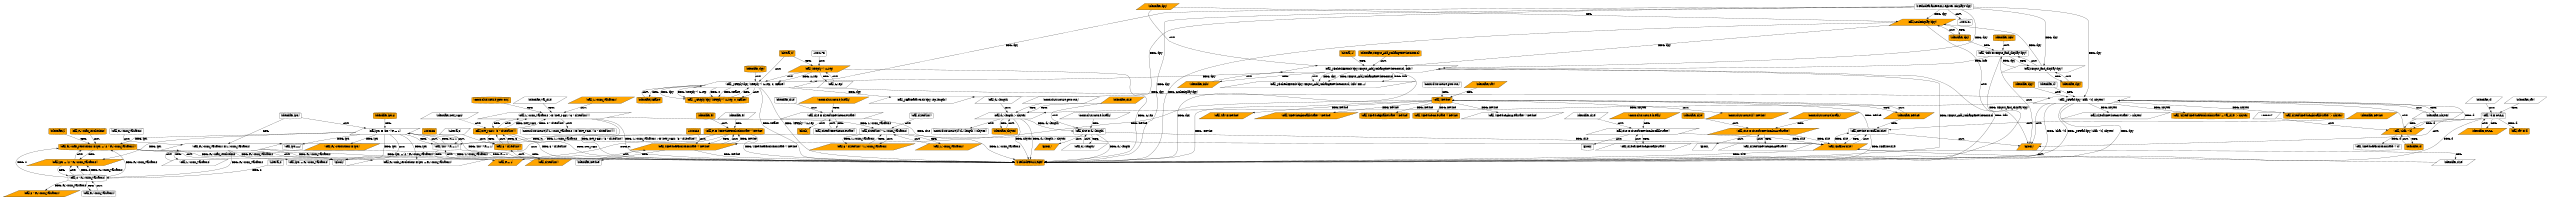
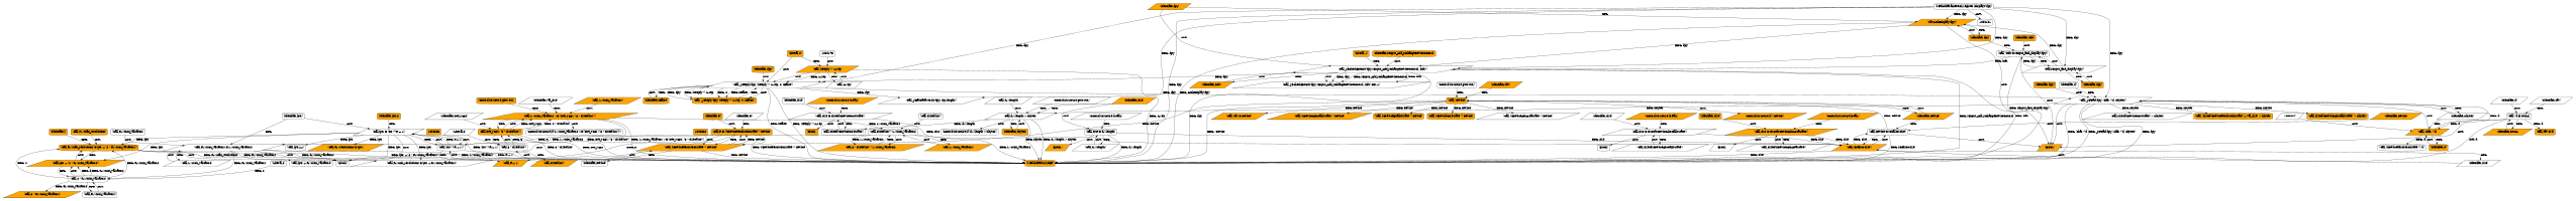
  digraph {
    node [fillcolor=orange shape=parallelogram style=filled]
    n1 [label="(Call,R->max_resolutions = iptr + (2 * R->num_valuators))" shape=cylinder]
    n2 [fillcolor=white label="(Block,)" shape=cylinder]
    n3 [label="(Call,iptr + (2 * R->num_valuators))"]
    n4 [label="(MethodReturn,RET)" shape=cylinder]
    n5 [fillcolor=white label="(Call,2 * R->num_valuators)" shape=cylinder]
    n6 [fillcolor=white label="(Call,iptr = (int *)(R + 1))"]
    n7 [fillcolor=white label="(Call,(int *)(R + 1))" shape=cylinder]
    n8 [fillcolor=white label="(Call,iptr + R->num_valuators)" shape=cylinder]
    n9 [fillcolor=white label="(Call,iptr++)" shape=cylinder]
    n10 [fillcolor=white label="(Call,R->min_resolutions = iptr + R->num_valuators)"]
    n11 [label="(Call,R->resolutions = iptr)"]
    n12 [label="(Call,R + 1)"]
    n13 [label="(Call,R = (XDeviceResolutionState *) Device)" shape=cylinder]
    n14 [label="(Call,(XDeviceResolutionState *) Device)"]
    n15 [fillcolor=white label="(Identifier,Device)" shape=cylinder]
    n16 [label="(Call,!Device)" shape=cylinder]
    n17 [label="(Identifier,Device)"]
    n18 [label="(Call,Sav = Device)"]
    n19 [label="(Call,(XDeviceAbsCalibState *) Device)"]
    n20 [label="(Call,(XDeviceEnableState *) Device)" shape=cylinder]
    n21 [label="(Call,(XDeviceCoreState *) Device)" shape=cylinder]
    n22 [fillcolor=white label="(Call,(XDeviceAbsAreaState *) Device)"]
    n23 [label="(ControlStructure,if (!Device))"]
    n24 [fillcolor=white label="(Call,Device = Xmalloc(size))" shape=cylinder]
    n25 [label="(Call,Xmalloc(size))"]
    n26 [label="(Block,)"]
    n27 [fillcolor=white label="(Identifier,size)"]
    n28 [fillcolor=white label="(Call,size = sizeof(XDeviceCoreState))"]
    n29 [label="(Block,)" shape=cylinder]
    n30 [fillcolor=white label="(Call,sizeof(XDeviceCoreState))" shape=cylinder]
    n31 [fillcolor=white label="(Call,size = sizeof(XDeviceAbsCalibState))"]
    n32 [fillcolor=white label="(Block,)" shape=cylinder]
    n33 [fillcolor=white label="(Call,sizeof(XDeviceAbsCalibState))"]
    n34 [label="(Call,size = sizeof(XDeviceAbsAreaState))"]
    n35 [fillcolor=white label="(Call,sizeof(XDeviceAbsAreaState))"]
    n36 [fillcolor=white label="(Block,)"]
    n37 [fillcolor=white label="(Call,size = d->length)" shape=cylinder]
    n38 [label="(Block,)"]
    n39 [fillcolor=white label="(Call,d->length)"]
    n40 [fillcolor=white label="(Call,d->length > nbytes)"]
    n41 [fillcolor=white label="(ControlStructure,if (d->length > nbytes))" shape=cylinder]
    n42 [label="(Identifier,nbytes)" shape=cylinder]
    n43 [fillcolor=white label="(Call,_XRead(dpy, (char *)d, nbytes))"]
    n44 [label="(Call,(sizeof(xDeviceResolutionState) + val_size) > nbytes)" shape=cylinder]
    n45 [fillcolor=white label="(Identifier,nbytes)"]
    n46 [label="(Call,sizeof(xDeviceAbsCalibState) > nbytes)" shape=cylinder]
    n47 [fillcolor=white label="(Call,sizeof(xDeviceCoreState) > nbytes)"]
    n48 [label="(Call,(char *)d)"]
    n49 [fillcolor=white label="(Call,_XReply(dpy, (xReply *) & rep, 0, xFalse))"]
    n50 [label="(Call,!_XReply(dpy, (xReply *) & rep, 0, xFalse))" shape=cylinder]
    n51 [fillcolor=white label="(Call,_XEatDataWords(dpy, rep.length))"]
    n52 [label="(Identifier,xFalse)" shape=cylinder]
    n53 [fillcolor=white label="(Call,_XiCheckExtInit(dpy, XInput_Add_XChangeDeviceControl, info))"]
    n54 [fillcolor=white label="(Call,_XiCheckExtInit(dpy, XInput_Add_XChangeDeviceControl, info) == -1)"]
    n55 [label="(Identifier,info)"]
-   n56 [label="(Call,LockDisplay(dpy))"]
+   n56 [label="(Sav,LockDisplay(dpy))"]
    n57 [label="(Identifier,dpy)" shape=cylinder]
    n58 [fillcolor=white label="(Call,*info = XInput_find_display(dpy))" shape=cylinder]
    n59 [fillcolor=white label="(Call,XInput_find_display(dpy))"]
    n60 [label="(Identifier,dpy)" shape=cylinder]
    n61 [fillcolor=white label="(MethodParameterIn,register Display\t*dpy)" shape=cylinder]
    1000101 [fillcolor=white shape=cylinder]
    n63 [label="(Call,(xReply *) & rep)"]
    n64 [fillcolor=white label="(Call,& rep)"]
    n65 [label="(Identifier,d)" shape=cylinder]
    n66 [fillcolor=white label="(Call,(xDeviceResolutionState *) d)" shape=cylinder]
    n67 [fillcolor=white label="(Call,*d = NULL)" shape=cylinder]
    n68 [label="(Call,sav = d)" shape=cylinder]
    n69 [label="(Identifier,NULL)"]
    n70 [label="(Call,3 * R->num_valuators)"]
    n71 [fillcolor=white label="(Call,R->num_valuators)" shape=cylinder]
    n72 [fillcolor=white label="(Call,R->num_valuators = r->num_valuators)"]
    n73 [fillcolor=white label="(Call,r->num_valuators)"]
    n74 [fillcolor=white label="(Call,sizeof(int) * r->num_valuators)" shape=cylinder]
    n75 [label="(Call,3 * sizeof(int) * r->num_valuators)"]
    n76 [label="(Call,r->num_valuators)"]
-   n77 [fillcolor=white label="(Call,r->num_valuators >= (INT_MAX / (3 * sizeof(int))))"]
+   n77 [label="(Call,r->num_valuators >= (INT_MAX / (3 * sizeof(int))))"]
    n78 [label="(Call,INT_MAX / (3 * sizeof(int)))" shape=cylinder]
    n79 [fillcolor=white label="(ControlStructure,if (r->num_valuators >= (INT_MAX / (3 * sizeof(int)))))" shape=cylinder]
-   n80 [label="(Call,3 * sizeof(int))" shape=cylinder]
+   n80 [fillcolor=white label="(Call,3 * sizeof(int))" shape=cylinder]
    n81 [label="(Call,sizeof(int))"]
    n82 [label="(ControlStructure,break;)"]
    n83 [fillcolor=white label="(Call,d->length)"]
    n84 [fillcolor=white label="(Identifier,size)"]
    n85 [fillcolor=white label="(Call,R->num_valuators)" shape=cylinder]
    n86 [label="(Identifier,Device)"]
    n87 [fillcolor=white label="(Identifier,INT_MAX)"]
    n88 [label="(ControlStructure,break;)"]
    n89 [fillcolor=white label="(ControlStructure,goto out;)"]
    n90 [fillcolor=white label="(Literal,3)"]
    n91 [fillcolor=white label="(Identifier,sav)"]
    n92 [label="(Identifier,dpy)" shape=cylinder]
    n93 [label="(Identifier,size)"]
    n94 [label="(Identifier,R)" shape=cylinder]
    n95 [label="(Identifier,Sav)"]
    n96 [fillcolor=white label="(Identifier,d)" shape=cylinder]
    n97 [fillcolor=white label="(Literal,2)" shape=cylinder]
    n98 [fillcolor=white label="(ControlStructure,break;)"]
    n99 [fillcolor=white label="(Call,sizeof(int))" shape=cylinder]
    n100 [fillcolor=white label="(ControlStructure,goto out;)" shape=cylinder]
    n101 [fillcolor=white label="(Identifier,d)"]
    n102 [label="(Identifier,dpy)" shape=cylinder]
    n103 [fillcolor=white label="(Identifier,iptr)" shape=cylinder]
    n104 [label="(Identifier,size)" shape=cylinder]
    n105 [label="(Identifier,info)" shape=cylinder]
    n106 [label="(Identifier,i)" shape=cylinder]
    n107 [label="(Identifier,XInput_Add_XChangeDeviceControl)" shape=cylinder]
    n108 [label="(Literal,1)" shape=cylinder]
    n109 [label="(ControlStructure,goto out;)" shape=cylinder]
    n110 [label="(Call,R->max_resolutions)" shape=cylinder]
    n111 [fillcolor=white label="(Identifier,R)"]
    n112 [label="(Literal,0)" shape=cylinder]
    n113 [label="(ControlStructure,break;)"]
    n114 [label="(Identifier,iptr2)" shape=cylinder]
    n115 [fillcolor=white label="(Identifier,val_size)"]
    n116 [fillcolor=white label="(Identifier,size)" shape=cylinder]
    n117 [label="(Call,r->num_valuators)"]
    n118 [label="(Identifier,dpy)"]
    1000383 [shape=cylinder]
    1000360 [shape=cylinder]
    1000175 [fillcolor=white shape=cylinder]
    1000227 [fillcolor=white]
    n1 -> n2 [label="AST: "]
    n1 -> n3 [label="CFG: "]
    n1 -> n4 [label="DDG: R->max_resolutions"]
    n1 -> n4 [label="DDG: iptr + (2 * R->num_valuators)"]
    n3 -> n1 [label="AST: "]
    n3 -> n5 [label="CFG: "]
    n5 -> n1 [label="DDG: 2"]
    n5 -> n1 [label="DDG: R->num_valuators"]
    n5 -> n3 [label="AST: "]
    n5 -> n3 [label="DDG: 2"]
    n5 -> n3 [label="DDG: R->num_valuators"]
    n5 -> n70 [label="DDG: R->num_valuators"]
    n5 -> n71 [label="CFG: "]
    n6 -> n1 [label="DDG: iptr"]
    n6 -> n2 [label="AST: "]
    n6 -> n3 [label="DDG: iptr"]
    n6 -> n4 [label="DDG: (int *)(R + 1)"]
    n6 -> n7 [label="CFG: "]
    n6 -> n8 [label="DDG: iptr"]
    n6 -> n9 [label="DDG: iptr"]
    n6 -> n10 [label="DDG: iptr"]
    n6 -> n11 [label="DDG: iptr"]
    n7 -> n4 [label="DDG: R + 1"]
    n7 -> n6 [label="AST: "]
    n7 -> n6 [label="DDG: R + 1"]
    n7 -> n12 [label="CFG: "]
    n12 -> n7 [label="AST: "]
    n13 -> n2 [label="AST: "]
    n13 -> n4 [label="DDG: (XDeviceResolutionState *) Device"]
    n13 -> n7 [label="DDG: R"]
    n13 -> n12 [label="DDG: R"]
    n13 -> n14 [label="CFG: "]
    n14 -> n4 [label="DDG: Device"]
    n14 -> n13 [label="AST: "]
    n14 -> n13 [label="DDG: Device"]
    n14 -> n15 [label="CFG: "]
    n15 -> n14 [label="AST: "]
    n16 -> n4 [label="DDG: !Device"]
    n16 -> n14 [label="DDG: Device"]
    n16 -> n17 [label="CFG: "]
    n16 -> n18 [label="DDG: Device"]
    n16 -> n19 [label="DDG: Device"]
    n16 -> n20 [label="DDG: Device"]
    n16 -> n21 [label="DDG: Device"]
    n16 -> n22 [label="DDG: Device"]
    n16 -> n23 [label="AST: "]
    n17 -> n16 [label="AST: "]
    n17 -> n24 [label="CFG: "]
    n24 -> n4 [label="DDG: Xmalloc(size)"]
    n24 -> n16 [label="DDG: Device"]
    n24 -> n25 [label="CFG: "]
    n24 -> n26 [label="AST: "]
    n25 -> n4 [label="DDG: size"]
    n25 -> n24 [label="AST: "]
    n25 -> n24 [label="DDG: size"]
    n25 -> n27 [label="CFG: "]
    n27 -> n25 [label="AST: "]
    n28 -> n25 [label="DDG: size"]
    n28 -> n29 [label="AST: "]
    n28 -> n30 [label="CFG: "]
    n30 -> n28 [label="AST: "]
    n31 -> n25 [label="DDG: size"]
    n31 -> n32 [label="AST: "]
    n31 -> n33 [label="CFG: "]
    n33 -> n31 [label="AST: "]
    n34 -> n25 [label="DDG: size"]
    n34 -> n35 [label="CFG: "]
    n34 -> n36 [label="AST: "]
    n35 -> n34 [label="AST: "]
    n37 -> n4 [label="DDG: d->length"]
    n37 -> n25 [label="DDG: size"]
    n37 -> n38 [label="AST: "]
    n37 -> n39 [label="CFG: "]
    n39 -> n37 [label="AST: "]
    n40 -> n4 [label="DDG: d->length > nbytes"]
    n40 -> n4 [label="DDG: nbytes"]
-   n40 -> n37 [label="DDG: d->length"]
+   n40 -> n30 [label="DDG: d->length"]
    n40 -> n41 [label="AST: "]
    n40 -> n42 [label="CFG: "]
    n42 -> n40 [label="AST: "]
    n43 -> n4 [label="DDG: dpy"]
    n43 -> n4 [label="DDG: (char *)d"]
    n43 -> n4 [label="DDG: _XRead(dpy, (char *)d, nbytes)"]
    n43 -> n26 [label="AST: "]
    n43 -> n40 [label="DDG: nbytes"]
    n43 -> n44 [label="DDG: nbytes"]
    n43 -> n45 [label="CFG: "]
    n43 -> n46 [label="DDG: nbytes"]
    n43 -> n47 [label="DDG: nbytes"]
    n45 -> n43 [label="AST: "]
    n45 -> n48 [label="CFG: "]
    n48 -> n43 [label="AST: "]
    n48 -> n43 [label="DDG: d"]
    n48 -> n65 [label="CFG: "]
    n48 -> n66 [label="DDG: d"]
    n49 -> n4 [label="DDG: xFalse"]
    n49 -> n4 [label="DDG: (xReply *) & rep"]
    n49 -> n43 [label="DDG: dpy"]
    n49 -> n50 [label="AST: "]
    n49 -> n50 [label="DDG: dpy"]
    n49 -> n50 [label="DDG: (xReply *) & rep"]
    n49 -> n50 [label="DDG: 0"]
    n49 -> n50 [label="DDG: xFalse"]
    n49 -> n51 [label="DDG: dpy"]
    n49 -> n52 [label="CFG: "]
    n50 -> n49 [label="CFG: "]
    n52 -> n49 [label="AST: "]
    n53 -> n4 [label="DDG: dpy"]
    n53 -> n4 [label="DDG: XInput_Add_XChangeDeviceControl"]
    n53 -> n4 [label="DDG: info"]
    n53 -> n49 [label="DDG: dpy"]
    n53 -> n54 [label="AST: "]
    n53 -> n54 [label="DDG: dpy"]
    n53 -> n54 [label="DDG: XInput_Add_XChangeDeviceControl"]
    n53 -> n54 [label="DDG: info"]
    n53 -> n55 [label="CFG: "]
    n55 -> n53 [label="AST: "]
    n56 -> n4 [label="DDG: LockDisplay(dpy)"]
    n56 -> n26 [label="AST: "]
    n56 -> n53 [label="DDG: dpy"]
    n56 -> n57 [label="CFG: "]
    n57 -> n56 [label="AST: "]
    n57 -> n58 [label="CFG: "]
    n58 -> n4 [label="DDG: XInput_find_display(dpy)"]
    n58 -> n26 [label="AST: "]
    n58 -> n53 [label="DDG: info"]
    n58 -> n59 [label="CFG: "]
    n59 -> n56 [label="DDG: dpy"]
    n59 -> n58 [label="AST: "]
    n59 -> n58 [label="DDG: dpy"]
    n59 -> n60 [label="CFG: "]
    n60 -> n59 [label="AST: "]
    n61 -> n4 [label="DDG: dpy"]
    n61 -> n43 [label="DDG: dpy"]
    n61 -> n49 [label="DDG: dpy"]
    n61 -> n51 [label="DDG: dpy"]
    n61 -> n53 [label="DDG: dpy"]
    n61 -> n56 [label="DDG: dpy"]
    n61 -> n59 [label="DDG: dpy"]
    n61 -> 1000101 [label="AST: "]
    n63 -> n4 [label="DDG: & rep"]
    n63 -> n49 [label="AST: "]
    n63 -> n49 [label="DDG: & rep"]
    n63 -> n64 [label="CFG: "]
    n64 -> n63 [label="AST: "]
    n65 -> n48 [label="AST: "]
-   n67 -> n4 [label="DDG: d"]
+   n67 -> n4 [label="INT: d"]
    n67 -> n26 [label="AST: "]
    n67 -> n48 [label="DDG: d"]
    n67 -> n68 [label="DDG: d"]
    n67 -> n69 [label="CFG: "]
    n69 -> n67 [label="AST: "]
    n71 -> n5 [label="AST: "]
    n72 -> n2 [label="AST: "]
    n72 -> n4 [label="DDG: r->num_valuators"]
    n72 -> n5 [label="DDG: R->num_valuators"]
    n72 -> n8 [label="DDG: R->num_valuators"]
    n72 -> n10 [label="DDG: R->num_valuators"]
    n72 -> n73 [label="CFG: "]
    n73 -> n72 [label="AST: "]
    n74 -> n4 [label="DDG: r->num_valuators"]
    n74 -> n72 [label="DDG: r->num_valuators"]
    n74 -> n75 [label="AST: "]
    n74 -> n75 [label="DDG: r->num_valuators"]
    n74 -> n76 [label="CFG: "]
    n75 -> n74 [label="CFG: "]
    n76 -> n74 [label="AST: "]
    n77 -> n4 [label="DDG: INT_MAX / (3 * sizeof(int))"]
    n77 -> n4 [label="DDG: r->num_valuators >= (INT_MAX / (3 * sizeof(int)))"]
    n77 -> n74 [label="DDG: r->num_valuators"]
    n77 -> n78 [label="CFG: "]
    n77 -> n79 [label="AST: "]
    n78 -> n4 [label="DDG: INT_MAX"]
    n78 -> n4 [label="DDG: 3 * sizeof(int)"]
    n78 -> n77 [label="AST: "]
    n78 -> n77 [label="DDG: INT_MAX"]
    n78 -> n77 [label="DDG: 3 * sizeof(int)"]
    n78 -> n80 [label="CFG: "]
    n80 -> n78 [label="AST: "]
    n80 -> n78 [label="DDG: 3"]
    n80 -> n81 [label="CFG: "]
    n81 -> n80 [label="AST: "]
    n82 -> n31 [label="CFG: "]
    n83 -> n40 [label="AST: "]
    n84 -> n31 [label="AST: "]
    n85 -> n72 [label="AST: "]
    n86 -> n24 [label="AST: "]
    n87 -> n78 [label="AST: "]
    n88 -> n34 [label="CFG: "]
    n89 -> n40 [label="CFG: "]
    n90 -> n80 [label="AST: "]
    n91 -> n67 [label="CFG: "]
    n92 -> n43 [label="AST: "]
    n93 -> n37 [label="AST: "]
    n93 -> n40 [label="CFG: "]
    n94 -> n13 [label="AST: "]
    n95 -> n16 [label="CFG: "]
    n96 -> n43 [label="CFG: "]
    n97 -> n5 [label="DDG: 2"]
    n98 -> n37 [label="CFG: "]
    n99 -> n74 [label="AST: "]
    n100 -> n16 [label="CFG: "]
    n101 -> n67 [label="AST: "]
    n102 -> n49 [label="AST: "]
    n103 -> n6 [label="AST: "]
    n103 -> n72 [label="CFG: "]
    n104 -> n34 [label="AST: "]
    n105 -> n58 [label="AST: "]
    n106 -> n1 [label="CFG: "]
    n107 -> n53 [label="AST: "]
    n108 -> n53 [label="CFG: "]
    n109 -> n77 [label="CFG: "]
    n110 -> n1 [label="AST: "]
    n111 -> n13 [label="CFG: "]
    n112 -> n49 [label="AST: "]
    n112 -> n63 [label="CFG: "]
    n113 -> n28 [label="CFG: "]
    n114 -> n6 [label="CFG: "]
    n115 -> n77 [label="CFG: "]
    n116 -> n28 [label="AST: "]
    n117 -> n77 [label="AST: "]
    n118 -> n53 [label="AST: "]
    n118 -> n56 [label="CFG: "]
    1000383 -> n7 [label="AST: "]
    1000360 -> n14 [label="AST: "]
    1000175 -> n63 [label="AST: "]
    1000227 -> n48 [label="AST: "]
  }
